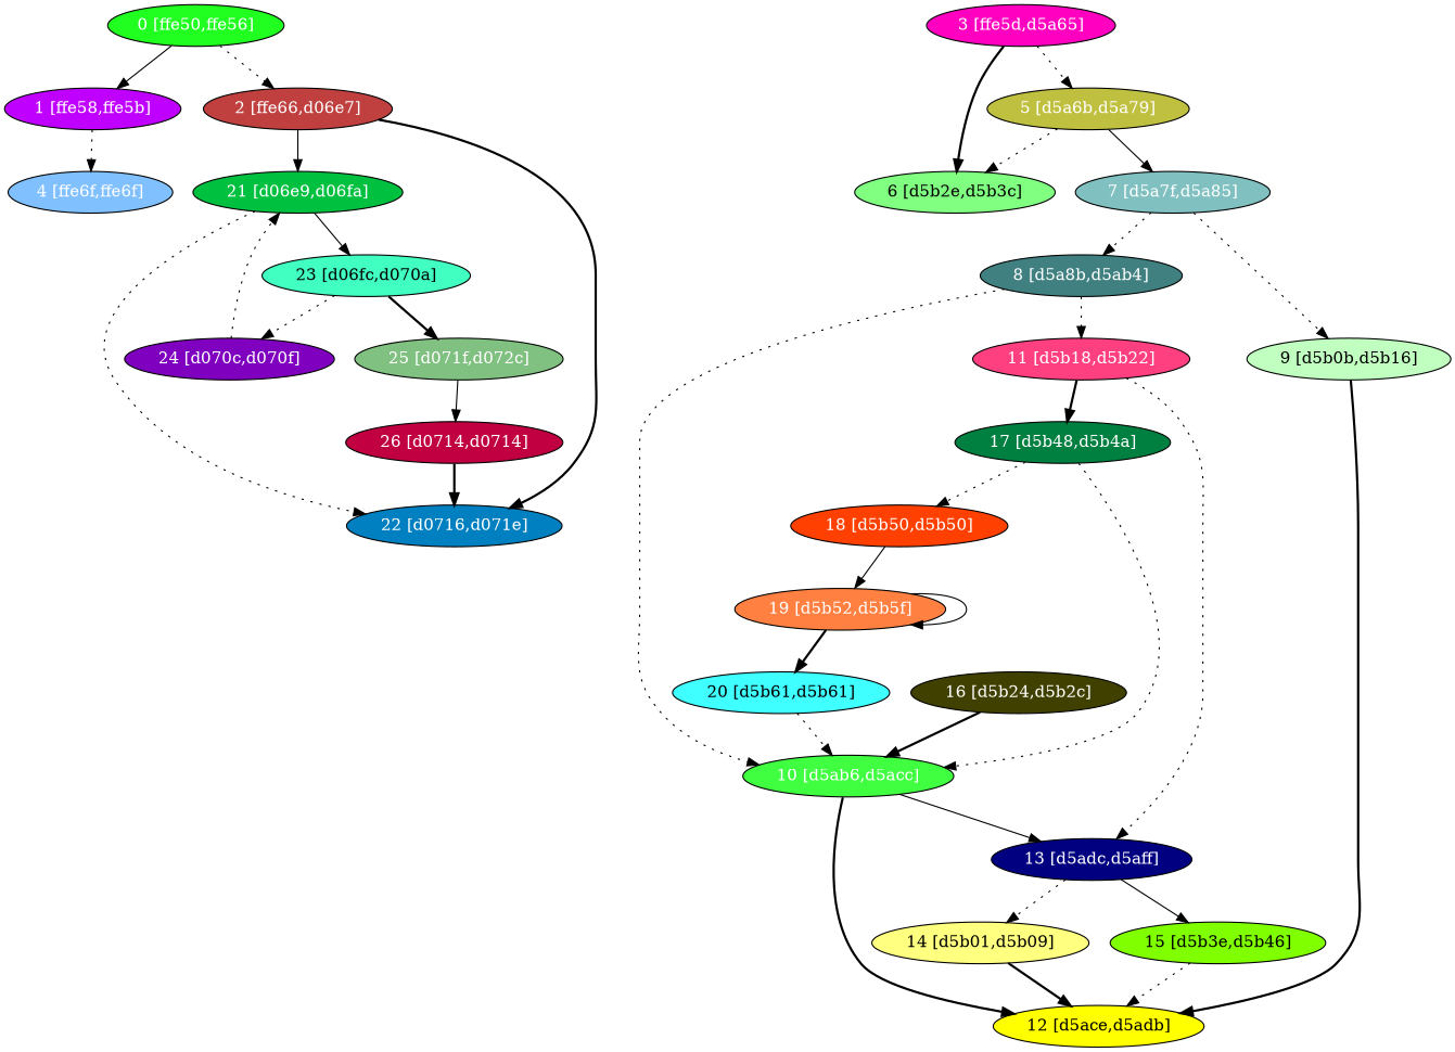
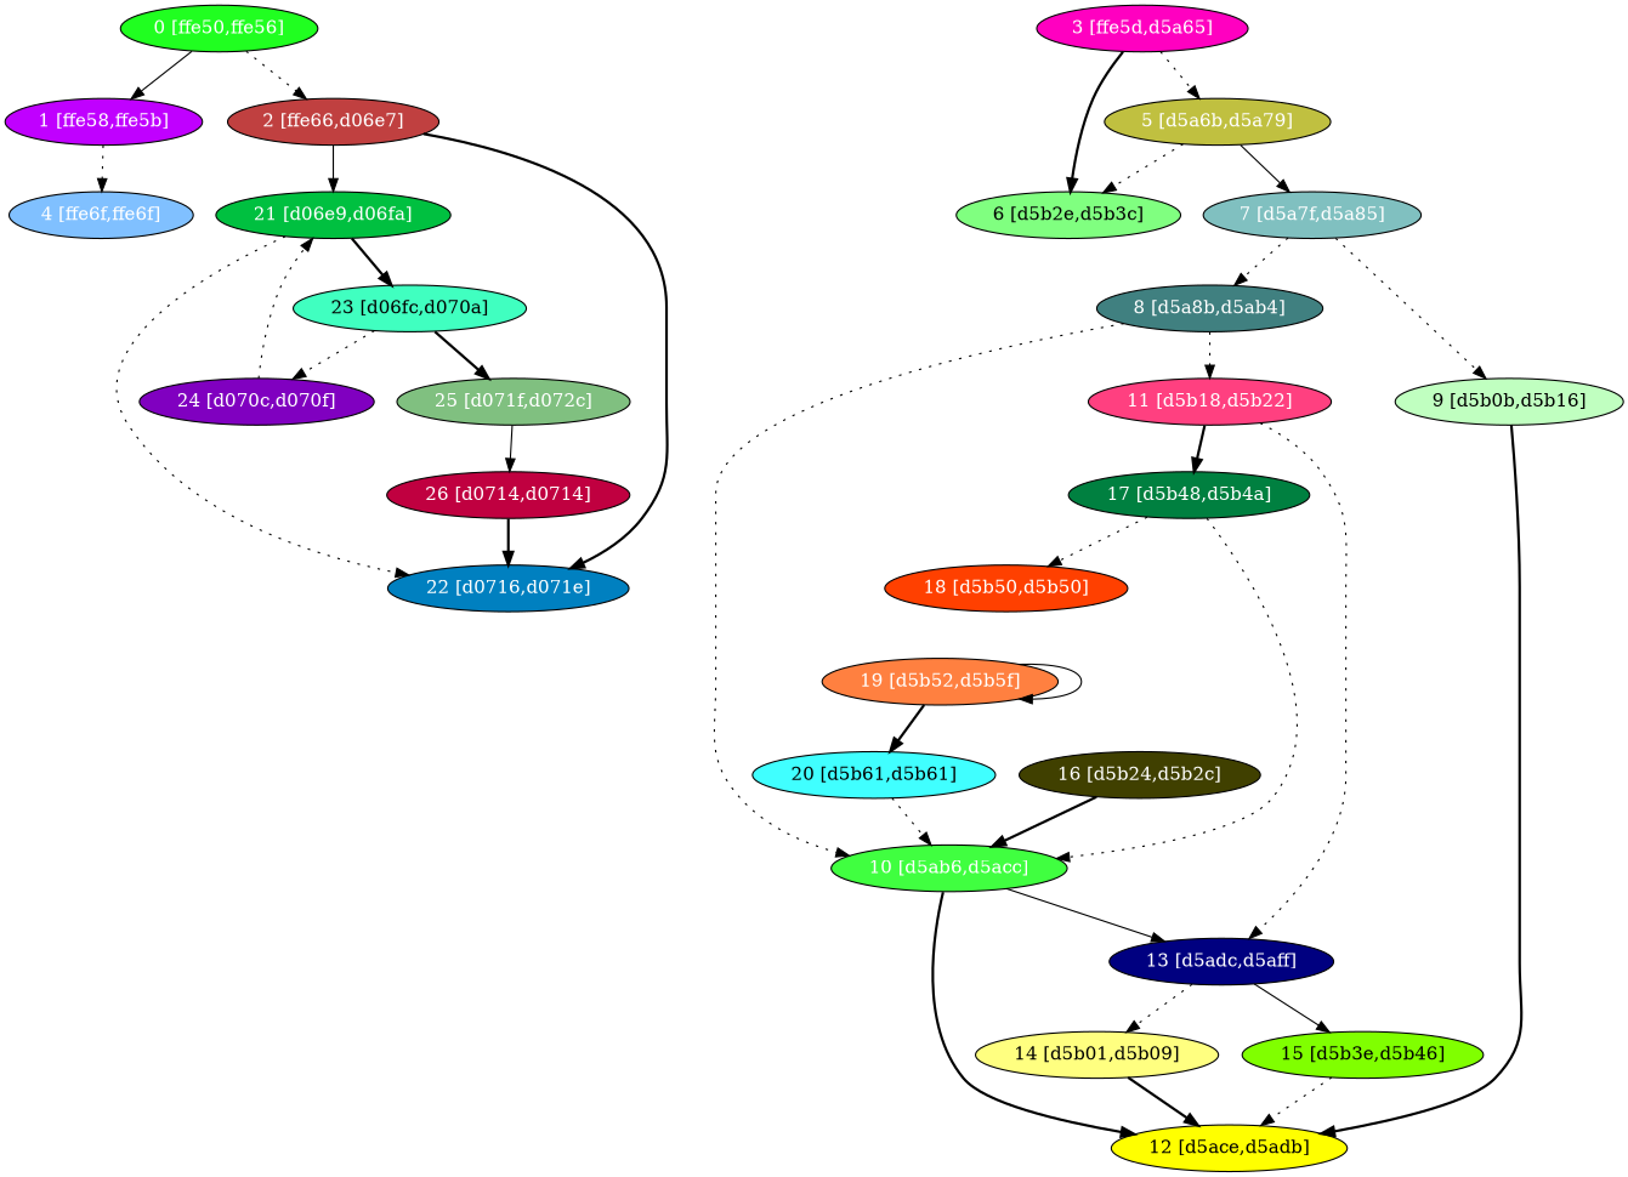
  digraph {
    node [fontcolor="#ffffff" shape=oval style=filled]
    edge [style=dotted]
    n1 [fillcolor="#20FF20" label="0 [ffe50,ffe56]"]
    n2 [fillcolor="#C000FF" label="1 [ffe58,ffe5b]"]
    n3 [fillcolor="#C04040" label="2 [ffe66,d06e7]"]
    n4 [fillcolor="#80C0FF" label="4 [ffe6f,ffe6f]"]
    n5 [fillcolor="#00C040" label="21 [d06e9,d06fa]"]
    n6 [fillcolor="#0080C0" label="22 [d0716,d071e]"]
    n7 [fillcolor="#FF00C0" label="3 [ffe5d,d5a65]"]
    n8 [fillcolor="#C0C040" label="5 [d5a6b,d5a79]"]
    n9 [fillcolor="#80FF80" fontcolor="#000000" label="6 [d5b2e,d5b3c]"]
    n10 [fillcolor="#40FFC0" fontcolor="#000000" label="23 [d06fc,d070a]"]
    n11 [fillcolor="#80C0C0" label="7 [d5a7f,d5a85]"]
    n12 [fillcolor="#408080" label="8 [d5a8b,d5ab4]"]
    n13 [fillcolor="#C0FFC0" fontcolor="#000000" label="9 [d5b0b,d5b16]"]
    n14 [fillcolor="#FFFF00" fontcolor="#000000" label="12 [d5ace,d5adb]"]
    n15 [fillcolor="#40FF40" label="10 [d5ab6,d5acc]"]
    n16 [fillcolor="#FF4080" label="11 [d5b18,d5b22]"]
    n17 [fillcolor="#000080" label="13 [d5adc,d5aff]"]
    n18 [fillcolor="#008040" label="17 [d5b48,d5b4a]"]
    n19 [fillcolor="#FFFF80" fontcolor="#000000" label="14 [d5b01,d5b09]"]
    n20 [fillcolor="#80FF00" fontcolor="#000000" label="15 [d5b3e,d5b46]"]
    n21 [fillcolor="#404000" label="16 [d5b24,d5b2c]"]
    n22 [fillcolor="#FF4000" label="18 [d5b50,d5b50]"]
    n23 [fillcolor="#FF8040" label="19 [d5b52,d5b5f]"]
    n24 [fillcolor="#40FFFF" fontcolor="#000000" label="20 [d5b61,d5b61]"]
    n25 [fillcolor="#8000C0" label="24 [d070c,d070f]"]
    n26 [fillcolor="#80C080" label="25 [d071f,d072c]"]
    n27 [fillcolor="#C00040" label="26 [d0714,d0714]"]
    n1 -> n2 [style=solid]
    n1 -> n3
    n2 -> n4
    n3 -> n5 [style=solid]
    n3 -> n6 [style=bold]
    n5 -> n6
-   n5 -> n10 [style=solid]
+   n5 -> n10 [style=bold]
    n7 -> n8
    n7 -> n9 [style=bold]
    n8 -> n9
    n8 -> n11 [style=solid]
    n10 -> n25
    n10 -> n26 [style=bold]
    n11 -> n12
    n11 -> n13
    n12 -> n15
    n12 -> n16
    n13 -> n14 [style=bold]
    n15 -> n14 [style=bold]
    n15 -> n17 [style=solid]
    n16 -> n17
    n16 -> n18 [style=bold]
    n17 -> n19
    n17 -> n20 [style=solid]
    n18 -> n15
    n18 -> n22
    n19 -> n14 [style=bold]
    n20 -> n14
    n21 -> n15 [style=bold]
-   n22 -> n23 [style=solid]
    n23 -> n23 [style=solid]
    n23 -> n24 [style=bold]
    n24 -> n15
    n25 -> n5
    n26 -> n27 [style=solid]
    n27 -> n6 [style=bold]
  }
